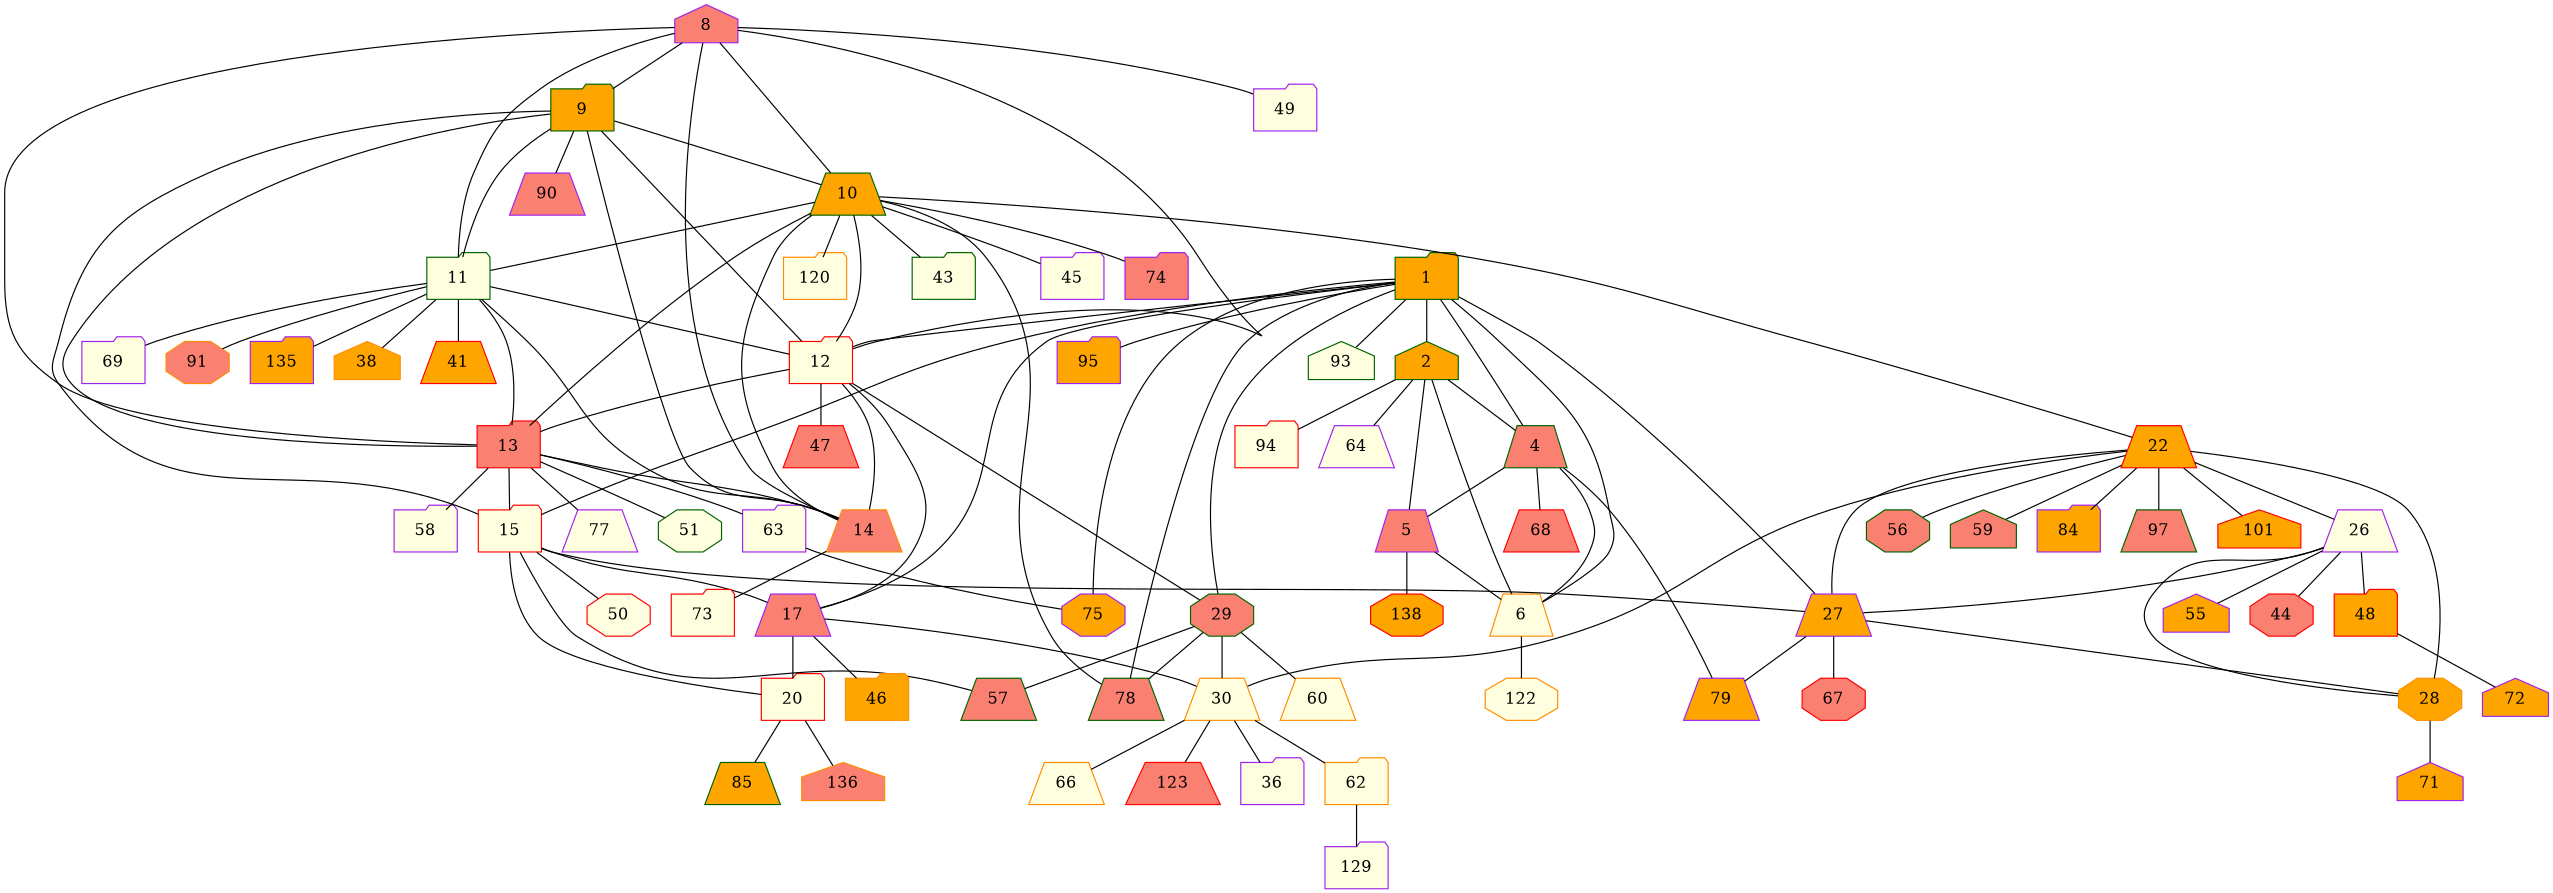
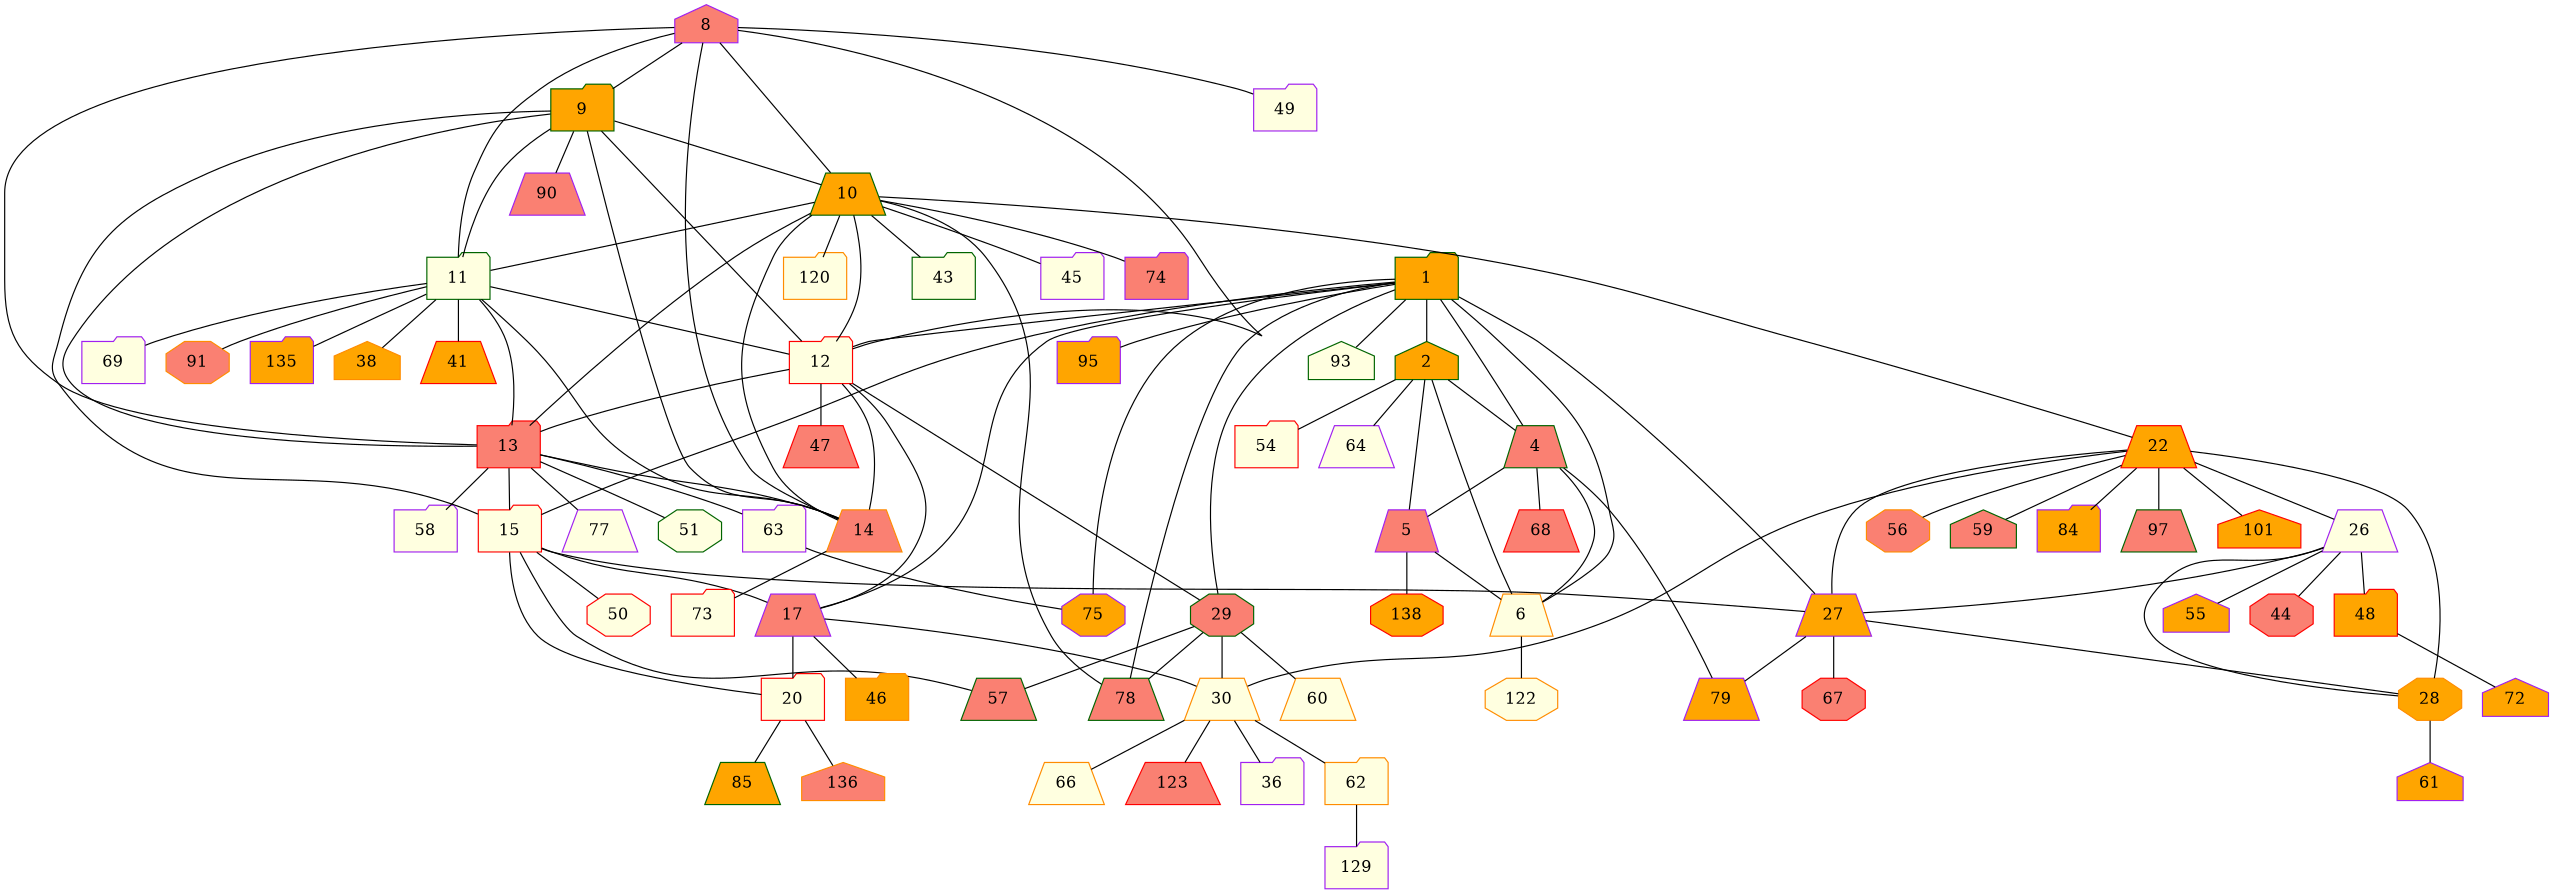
  graph {
    node [color=purple fillcolor=lightyellow shape=folder style=filled]
    1 [color=darkgreen fillcolor=orange super="+7"]
    2 [color=darkgreen fillcolor=orange shape=house super="+82+139+3"]
    4 [color=darkgreen fillcolor=salmon shape=trapezium]
    6 [color=darkorange shape=trapezium]
    12 [color=red super="+52+127+83+37"]
    15 [color=red super="+16+106+96"]
    17 [fillcolor=salmon shape=trapezium super="+140+19+18"]
    27 [fillcolor=orange shape=trapezium]
    29 [color=darkgreen fillcolor=salmon shape=octagon super="+34+35"]
    75 [fillcolor=orange shape=octagon]
    78 [color=darkgreen fillcolor=salmon shape=trapezium]
    n12 [color=darkgreen label=93 shape=house]
    95 [fillcolor=orange]
    5 [fillcolor=salmon shape=trapezium]
-   54 [color=red label=94]
+   54 [color=red]
    64 [shape=trapezium]
    68 [color=red fillcolor=salmon shape=trapezium super="+126"]
    79 [fillcolor=orange shape=trapezium]
    138 [color=red fillcolor=orange shape=octagon]
    122 [color=darkorange shape=octagon]
    13 [color=red fillcolor=salmon]
    14 [color=darkorange fillcolor=salmon shape=trapezium super="+40"]
    47 [color=red fillcolor=salmon shape=trapezium]
    20 [color=red super="+21+98+112"]
    50 [color=red shape=octagon]
    57 [color=darkgreen fillcolor=salmon shape=trapezium super="+102"]
    30 [color=darkorange shape=trapezium super="+32+33+93+116+31"]
    46 [color=darkorange fillcolor=orange]
    28 [color=darkorange fillcolor=orange shape=octagon super="+141+103"]
    67 [color=red fillcolor=salmon shape=octagon]
    60 [color=darkorange shape=trapezium super="+88+108+80"]
    8 [fillcolor=salmon shape=house super="+71+115+42"]
    9 [color=darkgreen fillcolor=orange super="+81"]
    10 [color=darkgreen fillcolor=orange shape=trapezium]
    11 [color=darkgreen]
    49
    90 [fillcolor=salmon shape=trapezium]
    22 [color=red fillcolor=orange shape=trapezium super="+25+23"]
    43 [color=darkgreen]
    45
    74 [fillcolor=salmon]
    120 [color=darkorange]
    38 [color=darkorange fillcolor=orange shape=house super="+76+65"]
    41 [color=red fillcolor=orange shape=trapezium]
    69
    91 [color=darkorange fillcolor=salmon shape=octagon]
    135 [fillcolor=orange]
    51 [color=darkgreen shape=octagon]
    58
    63
    77 [shape=trapezium]
    73 [color=red]
    26 [shape=trapezium super="+39+131+94+107"]
-   56 [color=darkgreen fillcolor=salmon shape=octagon]
+   56 [color=darkorange fillcolor=salmon shape=octagon]
    59 [color=darkgreen fillcolor=salmon shape=house]
    84 [fillcolor=orange]
    97 [color=darkgreen fillcolor=salmon shape=trapezium]
    101 [color=red fillcolor=orange shape=house]
    85 [color=darkgreen fillcolor=orange shape=trapezium]
    136 [color=darkorange fillcolor=salmon shape=house]
    36
    62 [color=darkorange]
    66 [color=darkorange shape=trapezium]
    123 [color=red fillcolor=salmon shape=trapezium]
    44 [color=red fillcolor=salmon shape=octagon]
    48 [color=red fillcolor=orange super="+128"]
    55 [fillcolor=orange shape=house]
-   61 [fillcolor=orange shape=house super="+105" label=71]
+   61 [fillcolor=orange shape=house super="+105"]
    72 [fillcolor=orange shape=house]
    129
    1 -- 2 [weight=4]
    1 -- 4 [weight=2]
    1 -- 6 [weight=2]
    1 -- 12
    1 -- 15
    1 -- 17
    1 -- 27
    1 -- 29
    1 -- 75
    1 -- 78
    1 -- n12
    1 -- 95
    2 -- 4 [weight=2]
    2 -- 6 [weight=2]
    2 -- 5 [weight=2]
    2 -- 54
    2 -- 64
    4 -- 6
    4 -- 5
    4 -- 68
    4 -- 79
    6 -- 122
    12 -- 17
    12 -- 29
    12 -- 13
    12 -- 14
    12 -- 47
    15 -- 17 [weight=6]
    15 -- 27 [weight=2]
    15 -- 20 [weight=4]
    15 -- 50
    15 -- 57
    17 -- 20 [weight=6]
    17 -- 30
    17 -- 46
    27 -- 79
    27 -- 28
    27 -- 67
    29 -- 78
    29 -- 57
    29 -- 30 [weight=12]
    29 -- 60
    5 -- 6
    5 -- 138
    13 -- 15
    13 -- 14
    13 -- 51
    13 -- 58
    13 -- 63
    13 -- 77
    14 -- 73
    20 -- 85
    20 -- 136
    30 -- 36
    30 -- 62
    30 -- 66
    30 -- 123
    28 -- 61
    8 -- 12
    8 -- 13
    8 -- 14
    8 -- 9
    8 -- 10
    8 -- 11
    8 -- 49
    9 -- 12
    9 -- 15
    9 -- 13
    9 -- 14
    9 -- 10
    9 -- 11
    9 -- 90
    10 -- 12
    10 -- 78
    10 -- 13
    10 -- 14
    10 -- 11
    10 -- 22
    10 -- 43
    10 -- 45
    10 -- 74
    10 -- 120
    11 -- 12
    11 -- 13
    11 -- 14
    11 -- 38
    11 -- 41
    11 -- 69
    11 -- 91
    11 -- 135
    22 -- 27 [weight=4]
    22 -- 30
    22 -- 28 [weight=4]
    22 -- 26 [weight=4]
    22 -- 56
    22 -- 59
    22 -- 84
    22 -- 97
    22 -- 101
    63 -- 75
    26 -- 27
    26 -- 28
    26 -- 44
    26 -- 48
    26 -- 55
    62 -- 129
    48 -- 72
  }
